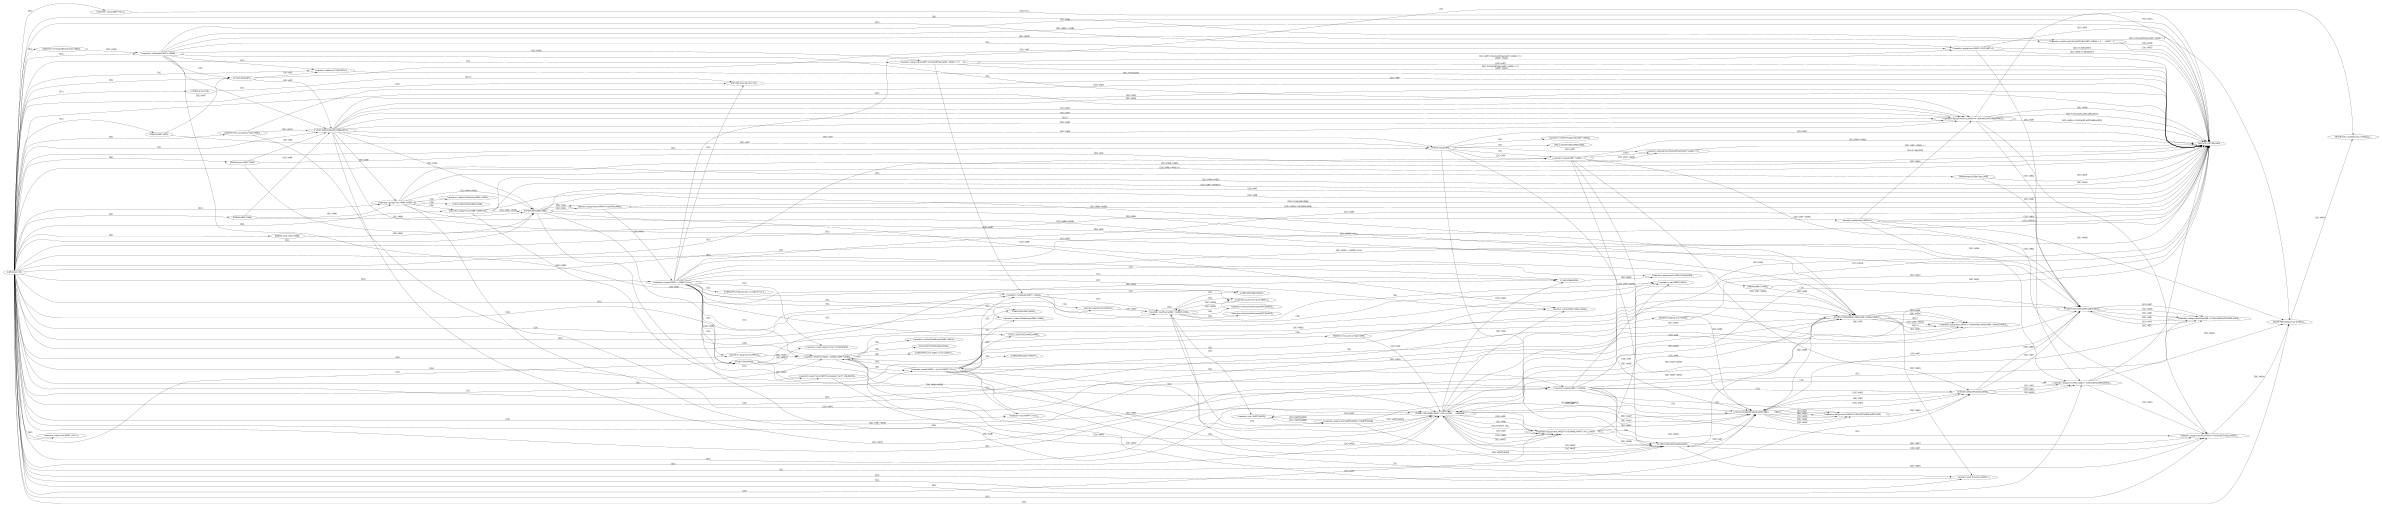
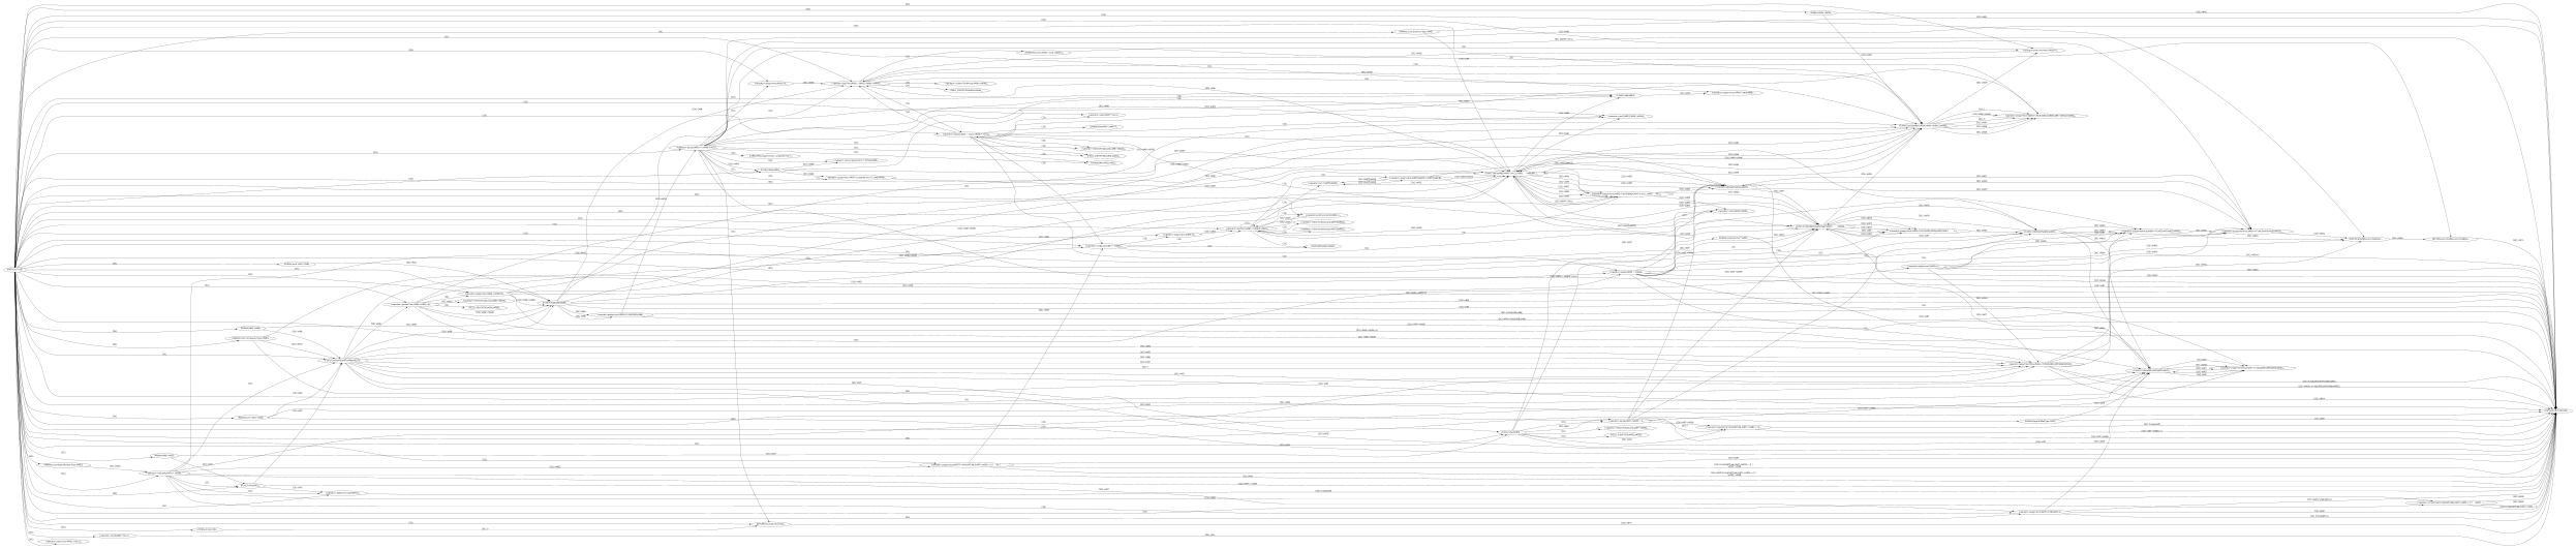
  digraph {
    fontname=Montserrat
    rankdir=LR
    node [fontname=Montserrat]
    edge [fontname=Montserrat]
    n1 [label=<(METHOD,FUN1)<SUB>1</SUB>>]
    n2 [label=<(PARAM,const VAR2 *VAR3)<SUB>1</SUB>>]
    n3 [label=<(PARAM,const VAR4 *VAR5)<SUB>2</SUB>>]
    n4 [label=<(PARAM,VAR6 *VAR7)<SUB>2</SUB>>]
    n5 [label=<(PARAM,VAR6 *VAR8)<SUB>2</SUB>>]
    n6 [label=<(PARAM,const QuantumType VAR9)<SUB>3</SUB>>]
    n7 [label=<(PARAM,unsigned char *VAR10)<SUB>3</SUB>>]
    n8 [label=<(PARAM,MagickOffsetType VAR11)<SUB>4</SUB>>]
    n9 [label=<(PARAM,const MagickBooleanType VAR12)<SUB>4</SUB>>]
    n10 [label=<(PARAM,const CompressionType VAR13)<SUB>5</SUB>>]
    n11 [label=<(PARAM,VAR14 *VAR15)<SUB>5</SUB>>]
    n12 [label=<(&lt;operator&gt;.assignment,VAR24=0)<SUB>46</SUB>>]
    n13 [label=<(&lt;operator&gt;.assignment,VAR17=FUN4(VAR7) &amp;&amp; (VAR7-&gt;VAR36 == 1) ?     VA...)<SUB>54</SUB>>]
    n14 [label=<(&lt;operator&gt;.notEquals,VAR12 != VAR35)<SUB>47</SUB>>]
    n15 [label=<(&lt;operator&gt;.greaterThan,VAR8-&gt;VAR36 &gt; 8)<SUB>52</SUB>>]
    n16 [label=<(&lt;operator&gt;.equals,VAR19 == (VAR18 *) NULL)<SUB>57</SUB>>]
    n17 [label=<(&lt;operator&gt;.lessThan,VAR26 &lt; (VAR22) VAR8-&gt;VAR45)<SUB>86</SUB>>]
    n18 [label=<(&lt;operator&gt;.postIncrement,VAR26++)<SUB>84</SUB>>]
    n19 [label=<(IDENTIFIER,VAR24,return(VAR24);)<SUB>133</SUB>>]
    n20 [label=<(&lt;operator&gt;.assignment,VAR11=FUN2(VAR7)+2)<SUB>49</SUB>>]
    n21 [label=<(&lt;operator&gt;.assignmentPlus,VAR24+=FUN3(VAR3,VAR7,VAR8,VAR13,1))<SUB>50</SUB>>]
    n22 [label=<(&lt;operator&gt;.assignment,VAR8-&gt;VAR36=16)<SUB>53</SUB>>]
    n23 [label=<(&lt;operator&gt;.conditional,FUN4(VAR7) &amp;&amp; (VAR7-&gt;VAR36 == 1) ?     VAR37 : ...)<SUB>54</SUB>>]
    n24 [label=<(FUN5,FUN5(VAR5,VAR8))<SUB>56</SUB>>]
    n25 [label=<(RETURN,return(0);,return(0);)<SUB>58</SUB>>]
    n26 [label=<(&lt;operator&gt;.assignment,VAR26=0)<SUB>86</SUB>>]
    n27 [label=<(FUN8,FUN8(VAR19))<SUB>132</SUB>>]
    n28 [label=<(&lt;operator&gt;.cast,(VAR18 *) NULL)<SUB>57</SUB>>]
    n29 [label=<(LITERAL,0,return(0);)<SUB>58</SUB>>]
    n30 [label=<(FUN6,FUN6(VAR19))<SUB>59</SUB>>]
    n31 [label=<(&lt;operator&gt;.equals,VAR21 == (const VAR20 *) NULL)<SUB>89</SUB>>]
    n32 [label=<(&lt;operator&gt;.notEquals,VAR17 != VAR35)<SUB>93</SUB>>]
    n33 [label=<(&lt;operator&gt;.equals,VAR13 == VAR48)<SUB>96</SUB>>]
    n34 [label=<(&lt;operator&gt;.addition,FUN2(VAR7)+2)<SUB>49</SUB>>]
    n35 [label=<(FUN3,FUN3(VAR3,VAR7,VAR8,VAR13,1))<SUB>50</SUB>>]
    n36 [label=<(FUN4,FUN4(VAR7))<SUB>54</SUB>>]
    n37 [label=<(&lt;operator&gt;.equals,VAR7-&gt;VAR36 == 1)<SUB>54</SUB>>]
    n38 [label=<(FUN10,FUN10(VAR8,0,VAR26,VAR8-&gt;VAR46,1,VAR15))<SUB>88</SUB>>]
    n39 [label=<(FUN11,FUN11(VAR8,(VAR47 *) NULL,VAR19,       VAR9,VAR...)<SUB>91</SUB>>]
    n40 [label=<(&lt;operator&gt;.assignmentPlus,VAR24+=FUN13(VAR7,VAR25,VAR10))<SUB>100</SUB>>]
    n41 [label=<(&lt;operator&gt;.assignmentPlus,VAR11+=FUN14(VAR3,VAR7,VAR25,VAR11))<SUB>101</SUB>>]
    n42 [label=<(FUN2,FUN2(VAR7))<SUB>49</SUB>>]
    n43 [label=<(&lt;operator&gt;.cast,(const VAR20 *) NULL)<SUB>85</SUB>>]
    n44 [label=<(&lt;operator&gt;.cast,(VAR47 *) NULL)<SUB>91</SUB>>]
    n45 [label=<(&lt;operator&gt;.lessThan,VAR23 &lt; (VAR22) VAR25)<SUB>94</SUB>>]
    n46 [label=<(&lt;operator&gt;.postIncrement,VAR23++)<SUB>94</SUB>>]
    n47 [label=<(&lt;operator&gt;.assignmentPlus,VAR24+=FUN13(VAR7,VAR25,VAR27))<SUB>122</SUB>>]
    n48 [label=<(&lt;operator&gt;.assignment,VAR23=0)<SUB>94</SUB>>]
    n49 [label=<(FUN12,FUN12(VAR7,VAR25,VAR27,VAR10,           VAR15))<SUB>98</SUB>>]
    n50 [label=<(FUN13,FUN13(VAR7,VAR25,VAR10))<SUB>100</SUB>>]
    n51 [label=<(FUN14,FUN14(VAR3,VAR7,VAR25,VAR11))<SUB>101</SUB>>]
    n52 [label=<(&lt;operator&gt;.cast,(VAR22) VAR25)<SUB>94</SUB>>]
    n53 [label=<(FUN13,FUN13(VAR7,VAR25,VAR27))<SUB>122</SUB>>]
    n54 [label=<(METHOD_RETURN,VAR1)<SUB>1</SUB>>]
    n55 [label=<(&lt;operator&gt;.indirectFieldAccess,VAR8-&gt;VAR36)<SUB>53</SUB>>]
    n56 [label=<(FIELD_IDENTIFIER,VAR36,VAR36)<SUB>53</SUB>>]
    n57 [label=<(&lt;operator&gt;.assignment,VAR27=(unsigned char *) FUN6(VAR19))<SUB>59</SUB>>]
    n58 [label=<(&lt;operator&gt;.assignment,VAR19=FUN8(VAR19))<SUB>132</SUB>>]
    n59 [label=<(RETURN,return(VAR24);,return(VAR24);)<SUB>133</SUB>>]
    n60 [label=<(&lt;operator&gt;.cast,(unsigned char *) FUN6(VAR19))<SUB>59</SUB>>]
    n61 [label=<(&lt;operator&gt;.cast,(VAR22) VAR8-&gt;VAR45)<SUB>86</SUB>>]
    n62 [label=<(UNKNOWN,unsigned char *,unsigned char *)<SUB>59</SUB>>]
    n63 [label=<(UNKNOWN,VAR22,VAR22)<SUB>86</SUB>>]
    n64 [label=<(&lt;operator&gt;.indirectFieldAccess,VAR8-&gt;VAR45)<SUB>86</SUB>>]
    n65 [label=<(FIELD_IDENTIFIER,VAR45,VAR45)<SUB>86</SUB>>]
    n66 [label=<(&lt;operator&gt;.assignment,VAR21=FUN10(VAR8,0,VAR26,VAR8-&gt;VAR46,1,VAR15))<SUB>88</SUB>>]
    n67 [label=<(&lt;operator&gt;.indirectFieldAccess,VAR8-&gt;VAR46)<SUB>88</SUB>>]
    n68 [label=<(FIELD_IDENTIFIER,VAR46,VAR46)<SUB>88</SUB>>]
    n69 [label=<(UNKNOWN,const VAR20 *,const VAR20 *)<SUB>89</SUB>>]
    n70 [label=<(&lt;operator&gt;.assignment,VAR19=FUN5(VAR5,VAR8))<SUB>56</SUB>>]
    n71 [label=<(&lt;operator&gt;.assignment,VAR25=FUN11(VAR8,(VAR47 *) NULL,VAR19,       VA...)<SUB>91</SUB>>]
    n72 [label=<(UNKNOWN,VAR47 *,VAR47 *)<SUB>91</SUB>>]
    n73 [label=<(UNKNOWN,VAR22,VAR22)<SUB>94</SUB>>]
    n74 [label=<(&lt;operator&gt;.assignment,VAR25=FUN12(VAR7,VAR25,VAR27,VAR10,           V...)<SUB>98</SUB>>]
    n75 [label=<(&lt;operator&gt;.logicalAnd,FUN4(VAR7) &amp;&amp; (VAR7-&gt;VAR36 == 1))<SUB>54</SUB>>]
    n76 [label=<(&lt;operator&gt;.indirectFieldAccess,VAR7-&gt;VAR36)<SUB>54</SUB>>]
    n77 [label=<(FIELD_IDENTIFIER,VAR36,VAR36)<SUB>54</SUB>>]
    n78 [label=<(&lt;operator&gt;.not,~VAR27[VAR23])<SUB>95</SUB>>]
    n79 [label=<(&lt;operator&gt;.assignment,VAR27[VAR23]=(~VAR27[VAR23]))<SUB>95</SUB>>]
    n80 [label=<(&lt;operator&gt;.indirectIndexAccess,VAR27[VAR23])<SUB>95</SUB>>]
    n81 [label=<(&lt;operator&gt;.indirectIndexAccess,VAR27[VAR23])<SUB>95</SUB>>]
    n1 -> n2 [label="DDG: "]
    n1 -> n3 [label="DDG: "]
    n1 -> n4 [label="DDG: "]
    n1 -> n5 [label="DDG: "]
    n1 -> n6 [label="DDG: "]
    n1 -> n7 [label="DDG: "]
    n1 -> n8 [label="DDG: "]
    n1 -> n9 [label="DDG: "]
    n1 -> n10 [label="DDG: "]
    n1 -> n11 [label="DDG: "]
    n1 -> n12 [label="DDG: "]
    n1 -> n13 [label="DDG: "]
    n1 -> n14 [label="DDG: "]
    n1 -> n15 [label="DDG: "]
    n1 -> n16 [label="DDG: "]
    n1 -> n17 [label="DDG: "]
    n1 -> n18 [label="DDG: "]
    n1 -> n19 [label="DDG: "]
    n1 -> n20 [label="DDG: "]
    n1 -> n21 [label="DDG: "]
    n1 -> n22 [label="DDG: "]
    n1 -> n23 [label="DDG: "]
    n1 -> n24 [label="DDG: "]
    n1 -> n25 [label="DDG: "]
    n1 -> n26 [label="DDG: "]
    n1 -> n27 [label="DDG: "]
    n1 -> n28 [label="DDG: "]
    n1 -> n29 [label="DDG: "]
    n1 -> n30 [label="DDG: "]
    n1 -> n31 [label="DDG: "]
    n1 -> n32 [label="DDG: "]
-   n1 -> n33 [label="DDG: "]
    n1 -> n34 [label="DDG: "]
    n1 -> n35 [label="DDG: "]
    n1 -> n36 [label="DDG: "]
    n1 -> n37 [label="DDG: "]
    n1 -> n38 [label="DDG: "]
    n1 -> n39 [label="DDG: "]
    n1 -> n40 [label="DDG: "]
    n1 -> n41 [label="DDG: "]
    n1 -> n42 [label="DDG: "]
    n1 -> n43 [label="DDG: "]
    n1 -> n44 [label="DDG: "]
    n1 -> n45 [label="DDG: "]
    n1 -> n46 [label="DDG: "]
    n1 -> n47 [label="DDG: "]
    n1 -> n48 [label="DDG: "]
    n1 -> n49 [label="DDG: "]
    n1 -> n50 [label="DDG: "]
    n1 -> n51 [label="DDG: "]
    n1 -> n52 [label="DDG: "]
    n1 -> n53 [label="DDG: "]
    n2 -> n35 [label="DDG: VAR3"]
    n2 -> n51 [label="DDG: VAR3"]
    n2 -> n54 [label="DDG: VAR3"]
    n3 -> n24 [label="DDG: VAR5"]
    n4 -> n36 [label="DDG: VAR7"]
    n4 -> n42 [label="DDG: VAR7"]
-   n5 -> n15 [label="DDG: VAR8"]
    n5 -> n24 [label="DDG: VAR8"]
    n5 -> n35 [label="DDG: VAR8"]
    n6 -> n39 [label="DDG: VAR9"]
    n6 -> n54 [label="DDG: VAR9"]
    n7 -> n49 [label="DDG: VAR10"]
    n7 -> n54 [label="DDG: VAR10"]
    n8 -> n51 [label="DDG: VAR11"]
    n8 -> n54 [label="DDG: VAR11"]
    n9 -> n14 [label="DDG: VAR12"]
    n10 -> n33 [label="DDG: VAR13"]
    n10 -> n35 [label="DDG: VAR13"]
    n10 -> n54 [label="DDG: VAR13"]
    n11 -> n38 [label="DDG: VAR15"]
    n11 -> n54 [label="DDG: VAR15"]
    n12 -> n19 [label="DDG: VAR24"]
    n12 -> n21 [label="DDG: VAR24"]
    n12 -> n40 [label="DDG: VAR24"]
    n12 -> n47 [label="DDG: VAR24"]
    n12 -> n54 [label="DDG: VAR24"]
    n12 -> n54 [label="DDG: VAR24=0"]
    n13 -> n32 [label="DDG: VAR17"]
    n13 -> n54 [label="DDG: VAR17"]
    n13 -> n54 [label="DDG: FUN4(VAR7) &amp;&amp; (VAR7-&gt;VAR36 == 1) ?\n    VAR37 : VAR35"]
    n13 -> n54 [label="DDG: VAR17=FUN4(VAR7) &amp;&amp; (VAR7-&gt;VAR36 == 1) ?\n    VAR37 : VAR35"]
    n14 -> n13 [label="DDG: VAR35"]
    n14 -> n20 [label="CDG: "]
    n14 -> n21 [label="CDG: "]
    n14 -> n23 [label="DDG: VAR35"]
    n14 -> n32 [label="DDG: VAR35"]
    n14 -> n34 [label="CDG: "]
    n14 -> n35 [label="CDG: "]
    n14 -> n42 [label="CDG: "]
    n14 -> n54 [label="DDG: VAR12"]
    n14 -> n54 [label="DDG: VAR12 != VAR35"]
    n15 -> n22 [label="CDG: "]
    n15 -> n24 [label="DDG: VAR8-&gt;VAR36"]
    n15 -> n38 [label="DDG: VAR8-&gt;VAR36"]
    n15 -> n39 [label="DDG: VAR8-&gt;VAR36"]
    n15 -> n54 [label="DDG: VAR8-&gt;VAR36"]
    n15 -> n54 [label="DDG: VAR8-&gt;VAR36 &gt; 8"]
-   n15 -> n55 [label="CDG: "]
+   n15 -> n55 [label="DDG: VAR27"]
    n15 -> n56 [label="CDG: "]
    n16 -> n17 [label="CDG: "]
    n16 -> n25 [label="CDG: "]
    n16 -> n26 [label="CDG: "]
    n16 -> n27 [label="CDG: "]
    n16 -> n30 [label="DDG: VAR19"]
    n16 -> n30 [label="CDG: "]
    n16 -> n54 [label="DDG: VAR19"]
    n16 -> n54 [label="DDG: (VAR18 *) NULL"]
    n16 -> n54 [label="DDG: VAR19 == (VAR18 *) NULL"]
    n16 -> n57 [label="CDG: "]
    n16 -> n58 [label="CDG: "]
    n16 -> n59 [label="CDG: "]
    n16 -> n60 [label="CDG: "]
    n16 -> n61 [label="CDG: "]
    n16 -> n62 [label="CDG: "]
    n16 -> n63 [label="CDG: "]
    n16 -> n64 [label="CDG: "]
    n16 -> n65 [label="CDG: "]
    n17 -> n31 [label="CDG: "]
    n17 -> n38 [label="DDG: VAR26"]
    n17 -> n38 [label="CDG: "]
    n17 -> n66 [label="CDG: "]
    n17 -> n67 [label="CDG: "]
    n17 -> n68 [label="CDG: "]
    n17 -> n69 [label="CDG: "]
    n18 -> n17 [label="DDG: VAR26"]
    n19 -> n59 [label="DDG: VAR24"]
    n20 -> n51 [label="DDG: VAR11"]
    n20 -> n54 [label="DDG: VAR11"]
    n20 -> n54 [label="DDG: FUN2(VAR7)+2"]
    n20 -> n54 [label="DDG: VAR11=FUN2(VAR7)+2"]
    n21 -> n19 [label="DDG: VAR24"]
    n21 -> n40 [label="DDG: VAR24"]
    n21 -> n47 [label="DDG: VAR24"]
    n21 -> n54 [label="DDG: VAR24"]
    n21 -> n54 [label="DDG: FUN3(VAR3,VAR7,VAR8,VAR13,1)"]
    n21 -> n54 [label="DDG: VAR24+=FUN3(VAR3,VAR7,VAR8,VAR13,1)"]
    n22 -> n24 [label="DDG: VAR8-&gt;VAR36"]
    n22 -> n38 [label="DDG: VAR8-&gt;VAR36"]
    n22 -> n39 [label="DDG: VAR8-&gt;VAR36"]
    n22 -> n54 [label="DDG: VAR8-&gt;VAR36"]
    n22 -> n54 [label="DDG: VAR8-&gt;VAR36=16"]
    n23 -> n54 [label="DDG: FUN4(VAR7) &amp;&amp; (VAR7-&gt;VAR36 == 1)"]
    n23 -> n54 [label="DDG: VAR35"]
    n23 -> n54 [label="DDG: VAR37"]
    n24 -> n17 [label="DDG: VAR8"]
    n24 -> n38 [label="DDG: VAR8"]
    n24 -> n39 [label="DDG: VAR8"]
    n24 -> n54 [label="DDG: VAR5"]
    n24 -> n54 [label="DDG: VAR8"]
    n24 -> n61 [label="DDG: VAR8"]
    n24 -> n70 [label="DDG: VAR5"]
    n24 -> n70 [label="DDG: VAR8"]
    n25 -> n54 [label="DDG: &lt;RET&gt;"]
    n26 -> n17 [label="DDG: VAR26"]
    n27 -> n58 [label="DDG: VAR19"]
    n28 -> n54 [label="DDG: NULL"]
    n29 -> n25 [label="DDG: 0"]
    n30 -> n27 [label="DDG: VAR19"]
    n30 -> n39 [label="DDG: VAR19"]
    n30 -> n57 [label="DDG: VAR19"]
    n30 -> n60 [label="DDG: VAR19"]
    n31 -> n17 [label="CDG: "]
-   n31 -> n18 [label="CDG: "]
+   n69 -> n18 [label="CDG: "]
    n31 -> n32 [label="CDG: "]
    n31 -> n33 [label="CDG: "]
    n31 -> n39 [label="CDG: "]
    n31 -> n44 [label="CDG: "]
    n31 -> n61 [label="CDG: "]
    n31 -> n63 [label="CDG: "]
    n31 -> n64 [label="CDG: "]
    n31 -> n65 [label="CDG: "]
    n31 -> n71 [label="CDG: "]
    n31 -> n72 [label="CDG: "]
    n32 -> n45 [label="CDG: "]
    n32 -> n48 [label="CDG: "]
    n32 -> n52 [label="CDG: "]
    n32 -> n73 [label="CDG: "]
    n33 -> n40 [label="CDG: "]
    n33 -> n41 [label="CDG: "]
    n33 -> n47 [label="CDG: "]
    n33 -> n49 [label="CDG: "]
    n33 -> n50 [label="CDG: "]
    n33 -> n51 [label="CDG: "]
    n33 -> n53 [label="CDG: "]
    n33 -> n54 [label="DDG: VAR48"]
    n33 -> n74 [label="CDG: "]
    n34 -> n54 [label="DDG: FUN2(VAR7)"]
    n35 -> n15 [label="DDG: VAR8"]
    n35 -> n21 [label="DDG: VAR7"]
    n35 -> n21 [label="DDG: 1"]
    n35 -> n21 [label="DDG: VAR13"]
    n35 -> n21 [label="DDG: VAR8"]
    n35 -> n21 [label="DDG: VAR3"]
    n35 -> n24 [label="DDG: VAR8"]
    n35 -> n33 [label="DDG: VAR13"]
    n35 -> n36 [label="DDG: VAR7"]
    n35 -> n51 [label="DDG: VAR3"]
    n35 -> n54 [label="DDG: VAR3"]
    n35 -> n54 [label="DDG: VAR13"]
    n36 -> n37 [label="DDG: VAR7"]
    n36 -> n37 [label="CDG: "]
    n36 -> n49 [label="DDG: VAR7"]
    n36 -> n53 [label="DDG: VAR7"]
    n36 -> n54 [label="DDG: VAR7"]
    n36 -> n75 [label="DDG: VAR7"]
    n36 -> n76 [label="CDG: "]
    n36 -> n77 [label="CDG: "]
    n37 -> n49 [label="DDG: VAR7-&gt;VAR36"]
    n37 -> n50 [label="DDG: VAR7-&gt;VAR36"]
    n37 -> n51 [label="DDG: VAR7-&gt;VAR36"]
    n37 -> n53 [label="DDG: VAR7-&gt;VAR36"]
    n37 -> n54 [label="DDG: VAR7-&gt;VAR36"]
    n37 -> n75 [label="DDG: VAR7-&gt;VAR36"]
    n37 -> n75 [label="DDG: 1"]
    n38 -> n18 [label="DDG: VAR26"]
    n38 -> n39 [label="DDG: VAR8"]
    n38 -> n39 [label="DDG: VAR8-&gt;VAR46"]
    n38 -> n39 [label="DDG: VAR15"]
    n38 -> n66 [label="DDG: VAR26"]
    n38 -> n66 [label="DDG: 1"]
    n38 -> n66 [label="DDG: VAR8-&gt;VAR46"]
    n38 -> n66 [label="DDG: 0"]
    n38 -> n66 [label="DDG: VAR15"]
    n38 -> n66 [label="DDG: VAR8"]
    n39 -> n17 [label="DDG: VAR8"]
    n39 -> n27 [label="DDG: VAR19"]
    n39 -> n38 [label="DDG: VAR8"]
    n39 -> n38 [label="DDG: VAR15"]
    n39 -> n49 [label="DDG: VAR27"]
    n39 -> n49 [label="DDG: VAR15"]
    n39 -> n53 [label="DDG: VAR27"]
    n39 -> n61 [label="DDG: VAR8"]
    n39 -> n71 [label="DDG: (VAR47 *) NULL"]
    n39 -> n71 [label="DDG: VAR9"]
    n39 -> n71 [label="DDG: VAR19"]
    n39 -> n71 [label="DDG: VAR27"]
    n39 -> n71 [label="DDG: VAR15"]
    n39 -> n71 [label="DDG: VAR8"]
    n39 -> n78 [label="DDG: VAR27"]
    n40 -> n19 [label="DDG: VAR24"]
    n40 -> n47 [label="DDG: VAR24"]
    n41 -> n51 [label="DDG: VAR11"]
    n42 -> n20 [label="DDG: VAR7"]
    n42 -> n34 [label="DDG: VAR7"]
    n42 -> n35 [label="DDG: VAR7"]
    n45 -> n45 [label="CDG: "]
    n45 -> n46 [label="DDG: VAR23"]
    n45 -> n46 [label="CDG: "]
    n45 -> n52 [label="CDG: "]
    n45 -> n73 [label="CDG: "]
    n45 -> n78 [label="CDG: "]
    n45 -> n79 [label="CDG: "]
    n45 -> n80 [label="CDG: "]
    n45 -> n81 [label="CDG: "]
    n46 -> n45 [label="DDG: VAR23"]
    n47 -> n19 [label="DDG: VAR24"]
    n48 -> n45 [label="DDG: VAR23"]
    n49 -> n38 [label="DDG: VAR15"]
    n49 -> n39 [label="DDG: VAR27"]
    n49 -> n50 [label="DDG: VAR7"]
    n49 -> n50 [label="DDG: VAR10"]
    n49 -> n74 [label="DDG: VAR7"]
    n49 -> n74 [label="DDG: VAR10"]
    n49 -> n74 [label="DDG: VAR25"]
    n49 -> n74 [label="DDG: VAR15"]
    n49 -> n74 [label="DDG: VAR27"]
    n50 -> n40 [label="DDG: VAR7"]
    n50 -> n40 [label="DDG: VAR25"]
    n50 -> n40 [label="DDG: VAR10"]
    n50 -> n49 [label="DDG: VAR10"]
    n50 -> n51 [label="DDG: VAR7"]
    n50 -> n51 [label="DDG: VAR25"]
    n51 -> n41 [label="DDG: VAR3"]
    n51 -> n41 [label="DDG: VAR7"]
    n51 -> n41 [label="DDG: VAR25"]
    n51 -> n41 [label="DDG: VAR11"]
    n51 -> n49 [label="DDG: VAR7"]
    n51 -> n53 [label="DDG: VAR7"]
    n53 -> n39 [label="DDG: VAR27"]
    n53 -> n47 [label="DDG: VAR7"]
    n53 -> n47 [label="DDG: VAR25"]
    n53 -> n47 [label="DDG: VAR27"]
    n53 -> n49 [label="DDG: VAR7"]
    n57 -> n39 [label="DDG: VAR27"]
-   n40 -> n54 [label="DDG: &lt;RET&gt;"]
+   n59 -> n54 [label="DDG: &lt;RET&gt;"]
    n66 -> n31 [label="DDG: VAR21"]
    n70 -> n16 [label="DDG: VAR19"]
    n70 -> n54 [label="DDG: FUN5(VAR5,VAR8)"]
    n70 -> n54 [label="DDG: VAR19=FUN5(VAR5,VAR8)"]
    n71 -> n45 [label="DDG: VAR25"]
    n71 -> n49 [label="DDG: VAR25"]
    n71 -> n52 [label="DDG: VAR25"]
    n71 -> n53 [label="DDG: VAR25"]
    n74 -> n50 [label="DDG: VAR25"]
    n75 -> n54 [label="DDG: FUN4(VAR7)"]
    n75 -> n54 [label="DDG: VAR7-&gt;VAR36 == 1"]
    n78 -> n79 [label="DDG: VAR27[VAR23]"]
    n79 -> n39 [label="DDG: VAR27[VAR23]"]
    n79 -> n49 [label="DDG: VAR27[VAR23]"]
    n79 -> n53 [label="DDG: VAR27[VAR23]"]
    n79 -> n78 [label="DDG: VAR27[VAR23]"]
  }
